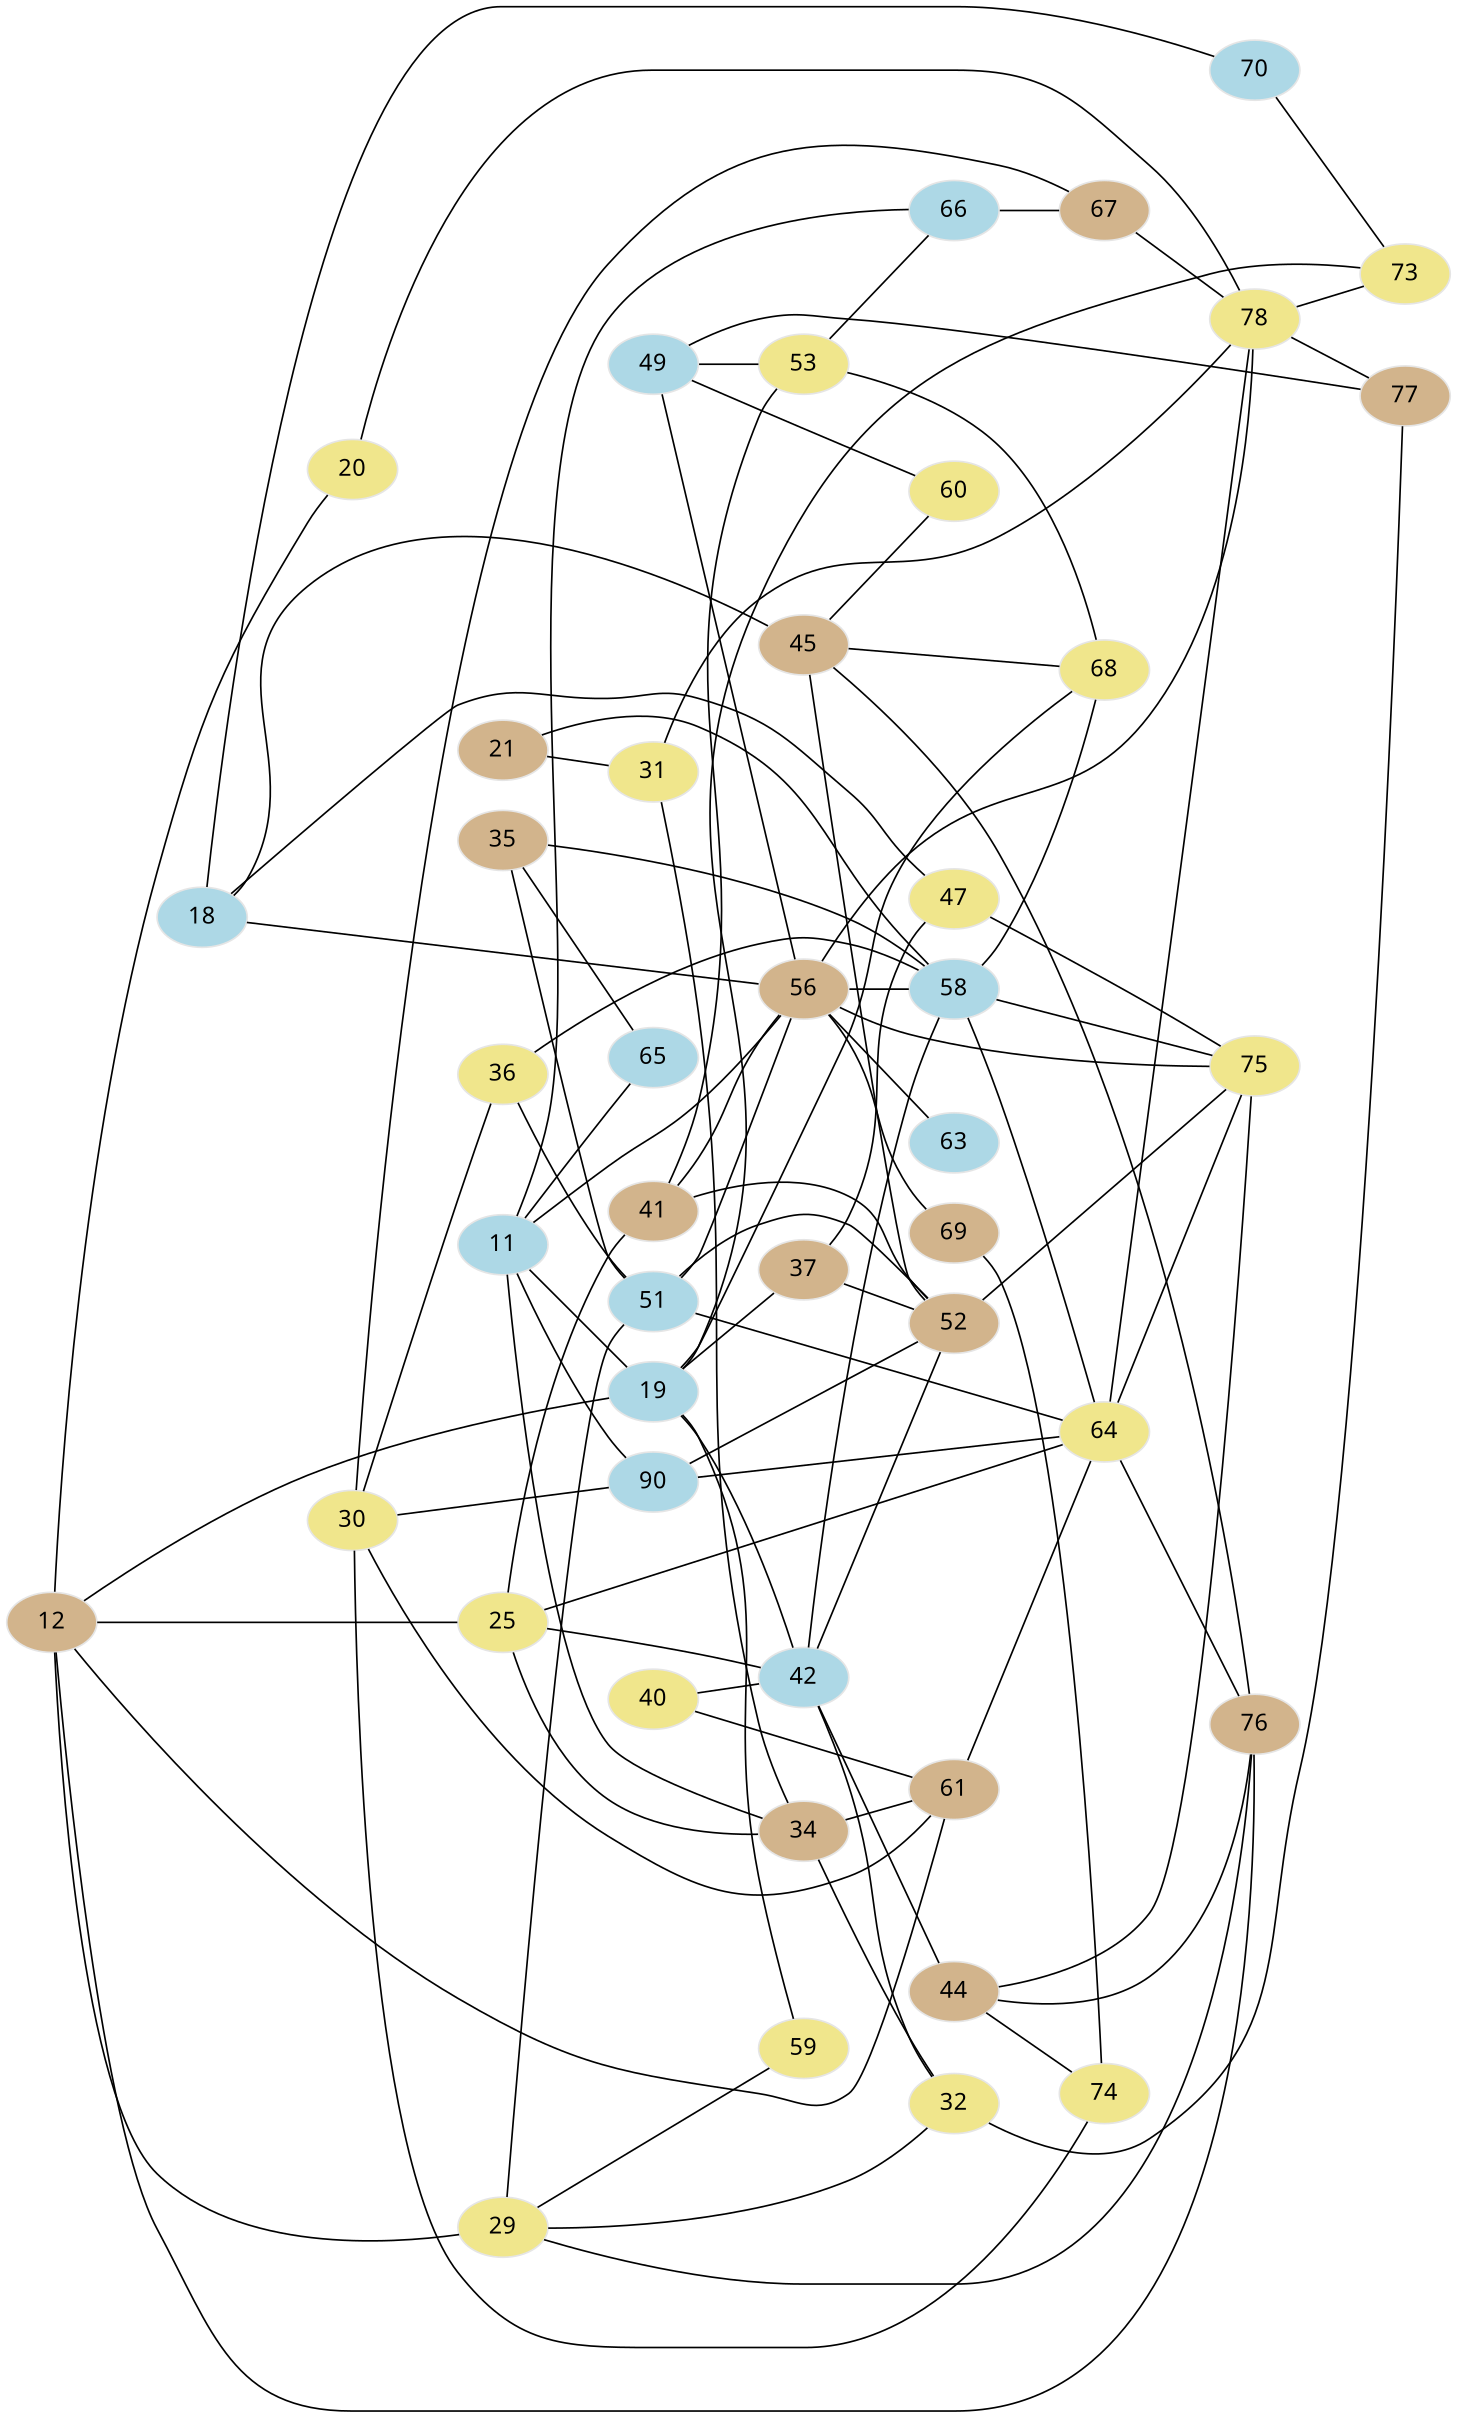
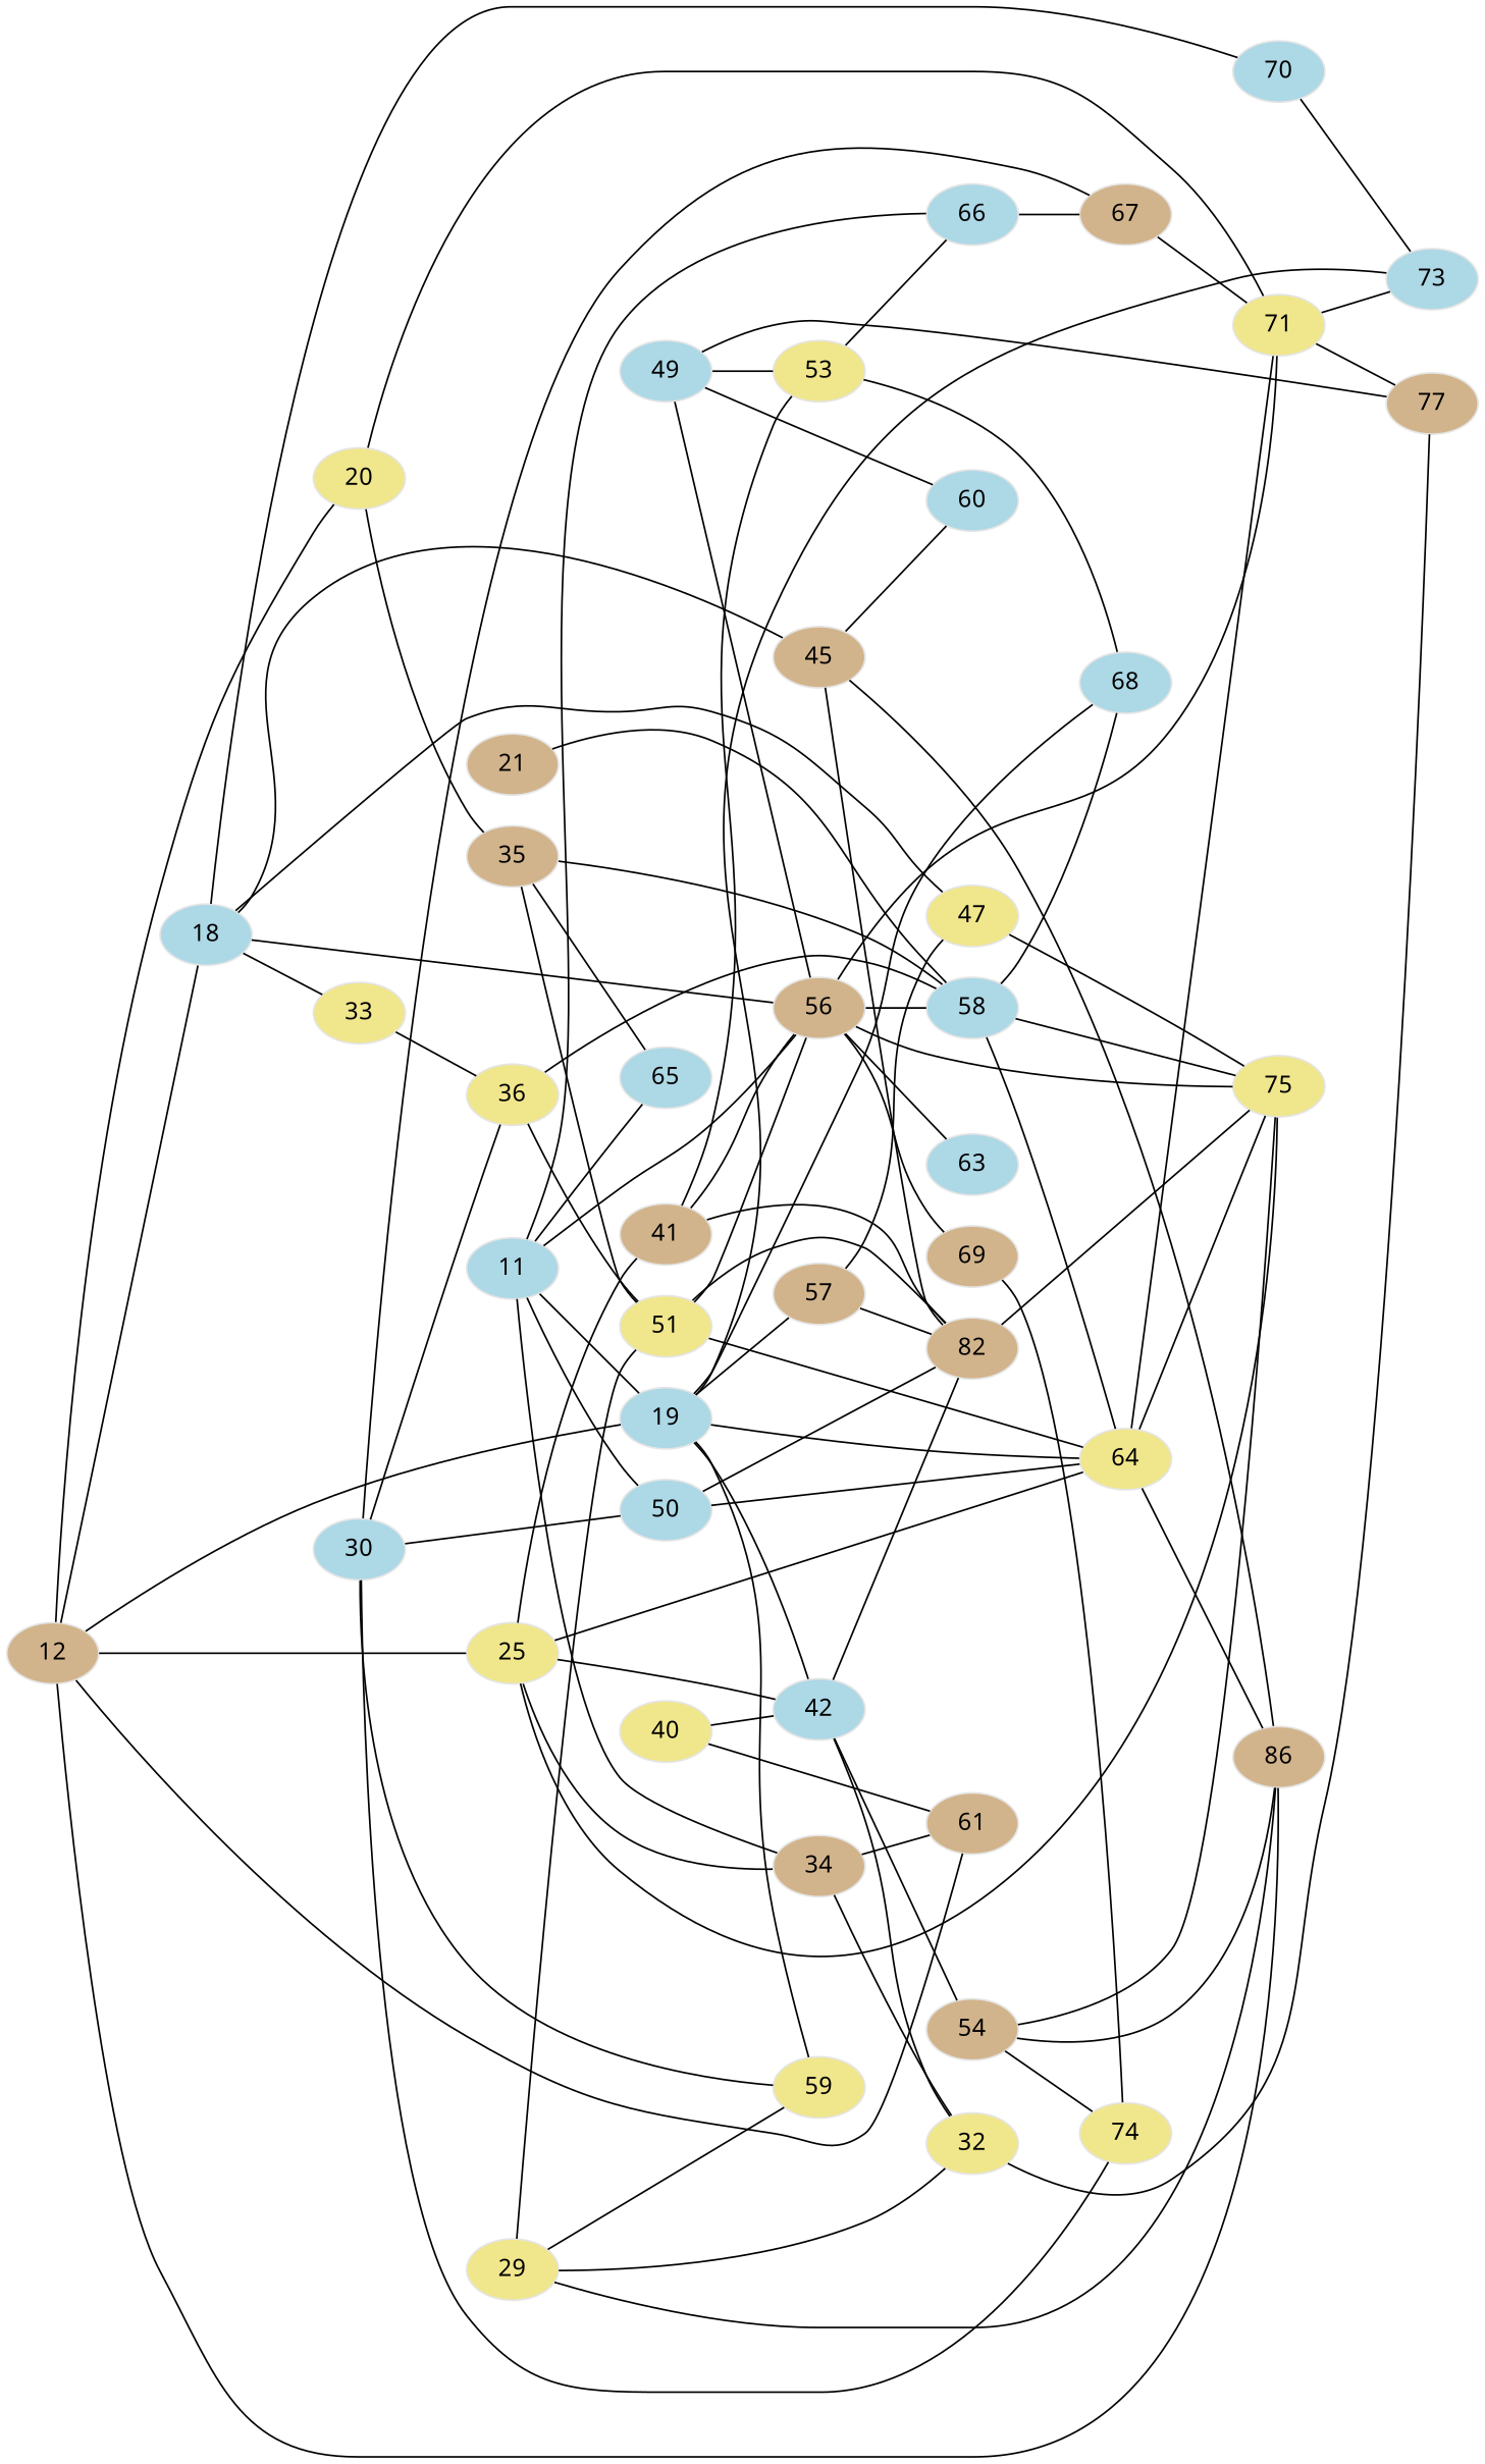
  graph {
    fontname="Noto Sans"
    rankdir=LR
    node [color=gray90 fillcolor=khaki fontname="Noto Sans" style=filled]
    edge [fontname="Noto Sans"]
    19 [fillcolor=lightblue super="+7"]
-   37 [fillcolor=tan]
+   37 [fillcolor=tan label=57]
    42 [fillcolor=lightblue super="+23"]
    59
-   68
-   73 [super="+62"]
+   68 [fillcolor=lightblue]
+   73 [fillcolor=lightblue super="+62"]
    11 [fillcolor=lightblue]
    34 [fillcolor=tan]
-   50 [fillcolor=lightblue super="+4" label=90]
+   50 [fillcolor=lightblue super="+4"]
    56 [fillcolor=tan super="+2+5+39+55+28"]
    65 [fillcolor=lightblue super="+32"]
    66 [fillcolor=lightblue]
    61 [fillcolor=tan super="+24"]
    n14 [label=32]
    64 [super="+13+14+54+43"]
-   52 [fillcolor=tan]
-   71 [super="+46" label=78]
+   52 [fillcolor=tan label=82]
+   71 [super="+46"]
    58 [fillcolor=lightblue super="+38+17+8"]
    75 [super="+26"]
    63 [fillcolor=lightblue]
    69 [fillcolor=tan]
    67 [fillcolor=tan]
    12 [fillcolor=tan super="+3"]
    18 [fillcolor=lightblue super="+15"]
    20
    25 [super="+1"]
-   76 [fillcolor=tan super="+57"]
+   76 [fillcolor=tan super="+57" label=86]
+   33
    45 [fillcolor=tan]
    47
    70 [fillcolor=lightblue]
    35 [fillcolor=tan]
    41 [fillcolor=tan]
    36
-   60
-   44 [fillcolor=tan]
-   51 [fillcolor=lightblue super="+27"]
+   60 [fillcolor=lightblue]
+   44 [fillcolor=tan label=54]
+   51 [super="+27"]
    77 [fillcolor=tan super="+48"]
    21 [fillcolor=tan]
-   31
    53 [super="+22"]
    29
-   30
+   30 [fillcolor=lightblue]
    74
    40
    49 [fillcolor=lightblue]
    19 -- 37
    19 -- 42
    19 -- 59
    19 -- 68
    19 -- 73
    37 -- 52
    37 -- 47
    42 -- n14
    42 -- 52
-   42 -- 58 [weight=2]
    42 -- 44
    11 -- 19
    11 -- 34
    11 -- 50 [weight=2]
    11 -- 56
    11 -- 65 [weight=2]
    11 -- 66
    34 -- 61
    34 -- n14
    50 -- 64
    50 -- 52
    56 -- 71 [weight=3]
    56 -- 58 [weight=2]
    56 -- 75 [weight=3]
    56 -- 63 [weight=2]
    56 -- 69
    66 -- 67
-   61 -- 64 [weight=2]
+   19 -- 64 [weight=2]
    n14 -- 77
    64 -- 71 [weight=2]
    64 -- 75
    64 -- 76
    52 -- 75
    71 -- 73 [weight=2]
    71 -- 77
    58 -- 68
    58 -- 64 [weight=3]
    58 -- 75
    69 -- 74
    67 -- 71
    12 -- 19
    12 -- 61
-   12 -- 29
+   12 -- 18
    12 -- 20
    12 -- 25 [weight=2]
    12 -- 76
    18 -- 56 [weight=2]
+   18 -- 33
    18 -- 45
    18 -- 47
    18 -- 70
    20 -- 71
+   20 -- 35
    25 -- 42 [weight=2]
    25 -- 34
    25 -- 64
+   25 -- 75
    25 -- 41
-   45 -- 68
+   33 -- 36
    45 -- 52
    45 -- 76 [weight=2]
    45 -- 60
    47 -- 75
    70 -- 73
    35 -- 65
    35 -- 58
    35 -- 51
    41 -- 56
    41 -- 52
    41 -- 53
    36 -- 58
    36 -- 51
    44 -- 75
    44 -- 76
    44 -- 74
    51 -- 56
    51 -- 64
    51 -- 52
    21 -- 58
-   21 -- 31
-   31 -- 34
-   31 -- 71
    53 -- 68
    53 -- 66 [weight=2]
    29 -- 59
    29 -- n14
    29 -- 76
    29 -- 51
    30 -- 50
-   30 -- 61
+   30 -- 59
    30 -- 67
    30 -- 36
    30 -- 74
    40 -- 42
    40 -- 61
    49 -- 56
    49 -- 60
    49 -- 77 [weight=2]
    49 -- 53 [weight=2]
  }
